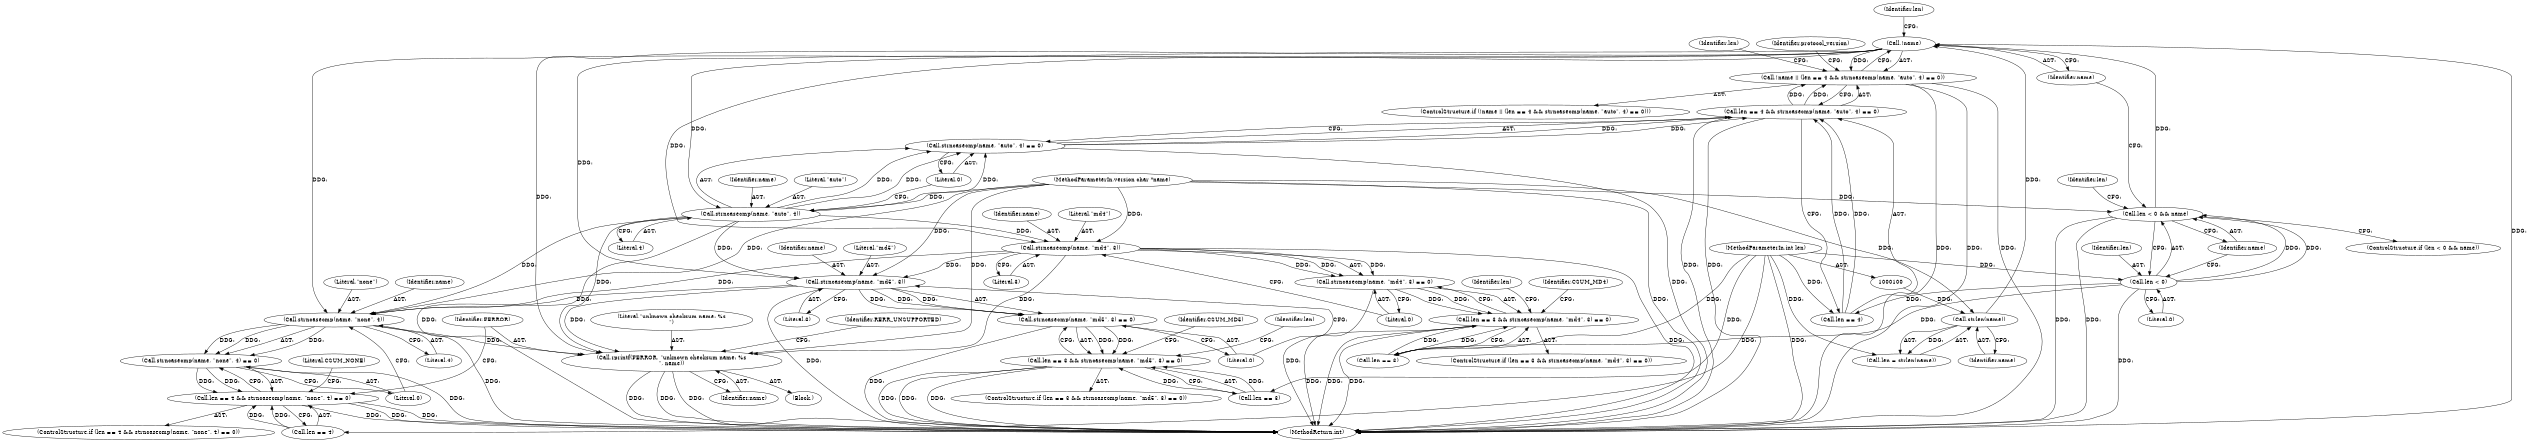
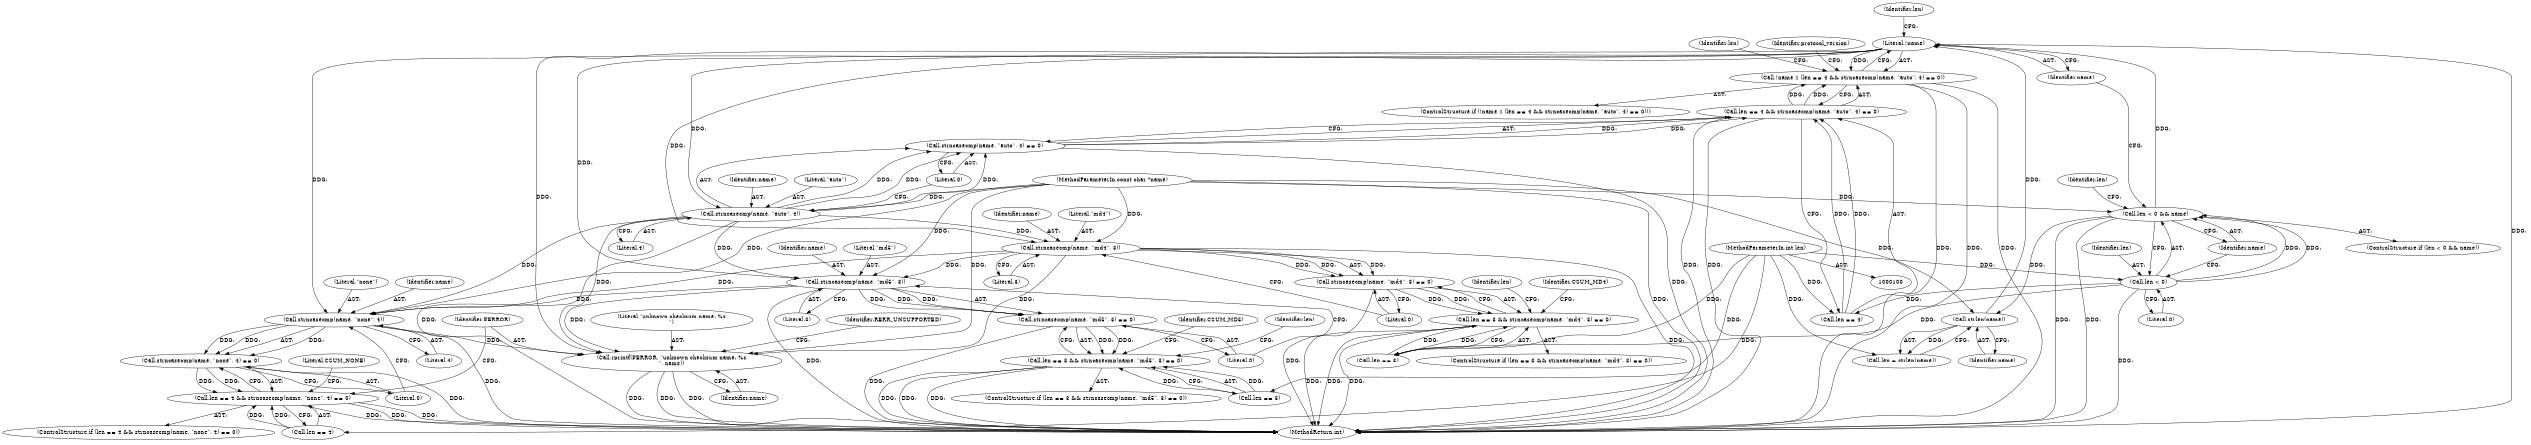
  digraph {
-   n1 [label="(Call,!name)"]
+   n1 [label="(Literal,!name)"]
    n2 [label="(Call,!name || (len == 4 && strncasecmp(name, \"auto\", 4) == 0))"]
    n3 [label="(Call,strncasecmp(name, \"auto\", 4))"]
    n4 [label="(Call,strncasecmp(name, \"md4\", 3))"]
    n5 [label="(Call,strncasecmp(name, \"md5\", 3))"]
    n6 [label="(Call,strncasecmp(name, \"none\", 4))"]
    n7 [label="(Call,rprintf(FERROR, \"unknown checksum name: %s\n\", name))"]
    n8 [label="(MethodReturn,int)"]
    n9 [label="(Identifier,name)"]
    n10 [label="(Call,len == 4 && strncasecmp(name, \"auto\", 4) == 0)"]
    n11 [label="(ControlStructure,if (!name || (len == 4 && strncasecmp(name, \"auto\", 4) == 0)))"]
    n12 [label="(Call,strncasecmp(name, \"auto\", 4) == 0)"]
    n13 [label="(Literal,4)"]
    n14 [label="(Call,strncasecmp(name, \"md4\", 3) == 0)"]
    n15 [label="(Literal,3)"]
    n16 [label="(Call,strncasecmp(name, \"md5\", 3) == 0)"]
    n17 [label="(Literal,3)"]
    n18 [label="(Call,strncasecmp(name, \"none\", 4) == 0)"]
    n19 [label="(Literal,4)"]
    n20 [label="(Identifier,name)"]
-   n21 [label="(Block,)"]
    n22 [label="(Call,len < 0 && name)"]
    n23 [label="(Call,len < 0)"]
    n24 [label="(Call,strlen(name))"]
    n25 [label="(Identifier,name)"]
    n26 [label="(ControlStructure,if (len < 0 && name))"]
    n27 [label="(Call,len == 3)"]
    n28 [label="(Call,len == 4)"]
    n29 [label="(Literal,0)"]
    n30 [label="(Call,len = strlen(name))"]
    n31 [label="(Identifier,name)"]
    n32 [label="(Call,len == 3 && strncasecmp(name, \"md4\", 3) == 0)"]
    n33 [label="(MethodParameterIn,int len)"]
    n34 [label="(Call,len == 3)"]
    n35 [label="(Call,len == 4)"]
    1000100
    n37 [label="(Call,len == 3 && strncasecmp(name, \"md5\", 3) == 0)"]
    n38 [label="(Call,len == 4 && strncasecmp(name, \"none\", 4) == 0)"]
-   n39 [label="(MethodParameterIn,version char *name)"]
+   n39 [label="(MethodParameterIn,const char *name)"]
    n40 [label="(Literal,0)"]
    n41 [label="(Literal,0)"]
    n42 [label="(ControlStructure,if (len == 3 && strncasecmp(name, \"md4\", 3) == 0))"]
    n43 [label="(Literal,0)"]
    n44 [label="(ControlStructure,if (len == 3 && strncasecmp(name, \"md5\", 3) == 0))"]
    n45 [label="(Literal,0)"]
    n46 [label="(ControlStructure,if (len == 4 && strncasecmp(name, \"none\", 4) == 0))"]
    n47 [label="(Identifier,len)"]
    n48 [label="(Identifier,name)"]
    n49 [label="(Identifier,RERR_UNSUPPORTED)"]
    n50 [label="(Identifier,name)"]
    n51 [label="(Identifier,len)"]
    n52 [label="(Identifier,len)"]
    n53 [label="(Identifier,FERROR)"]
    n54 [label="(Identifier,len)"]
    n55 [label="(Literal,\"md4\")"]
    n56 [label="(Literal,\"auto\")"]
    n57 [label="(Identifier,name)"]
    n58 [label="(Identifier,len)"]
    n59 [label="(Identifier,CSUM_MD4)"]
    n60 [label="(Literal,\"md5\")"]
    n61 [label="(Literal,\"unknown checksum name: %s\n\")"]
    n62 [label="(Identifier,protocol_version)"]
    n63 [label="(Literal,CSUM_NONE)"]
    n64 [label="(Literal,\"none\")"]
    n65 [label="(Identifier,len)"]
    n66 [label="(Identifier,name)"]
    n67 [label="(Identifier,CSUM_MD5)"]
    n1 -> n2 [label="AST: "]
    n1 -> n2 [label="DDG: "]
    n1 -> n3 [label="DDG: "]
    n1 -> n4 [label="DDG: "]
    n1 -> n5 [label="DDG: "]
    n1 -> n6 [label="DDG: "]
    n1 -> n7 [label="DDG: "]
    n1 -> n8 [label="DDG: "]
    n1 -> n9 [label="CFG: "]
    n2 -> n1 [label="CFG: "]
    n2 -> n8 [label="DDG: "]
    n2 -> n8 [label="DDG: "]
    n2 -> n8 [label="DDG: "]
    n2 -> n10 [label="CFG: "]
    n2 -> n11 [label="AST: "]
    n3 -> n4 [label="DDG: "]
    n3 -> n5 [label="DDG: "]
    n3 -> n6 [label="DDG: "]
    n3 -> n7 [label="DDG: "]
    n3 -> n8 [label="DDG: "]
    n3 -> n12 [label="AST: "]
    n3 -> n12 [label="DDG: "]
    n3 -> n12 [label="DDG: "]
    n3 -> n12 [label="DDG: "]
    n3 -> n13 [label="CFG: "]
    n4 -> n5 [label="DDG: "]
    n4 -> n6 [label="DDG: "]
    n4 -> n7 [label="DDG: "]
    n4 -> n8 [label="DDG: "]
    n4 -> n14 [label="AST: "]
    n4 -> n14 [label="DDG: "]
    n4 -> n14 [label="DDG: "]
    n4 -> n14 [label="DDG: "]
    n4 -> n15 [label="CFG: "]
    n5 -> n6 [label="DDG: "]
    n5 -> n7 [label="DDG: "]
    n5 -> n8 [label="DDG: "]
    n5 -> n16 [label="AST: "]
    n5 -> n16 [label="DDG: "]
    n5 -> n16 [label="DDG: "]
    n5 -> n16 [label="DDG: "]
    n5 -> n17 [label="CFG: "]
    n6 -> n7 [label="DDG: "]
    n6 -> n8 [label="DDG: "]
    n6 -> n18 [label="AST: "]
    n6 -> n18 [label="DDG: "]
    n6 -> n18 [label="DDG: "]
    n6 -> n18 [label="DDG: "]
    n6 -> n19 [label="CFG: "]
    n7 -> n8 [label="DDG: "]
    n7 -> n8 [label="DDG: "]
    n7 -> n8 [label="DDG: "]
    n7 -> n20 [label="CFG: "]
-   n7 -> n21 [label="AST: "]
    n9 -> n1 [label="AST: "]
    n9 -> n22 [label="CFG: "]
    n10 -> n2 [label="AST: "]
    n10 -> n2 [label="DDG: "]
    n10 -> n2 [label="DDG: "]
    n10 -> n8 [label="DDG: "]
    n10 -> n8 [label="DDG: "]
    n10 -> n12 [label="CFG: "]
    n10 -> n28 [label="CFG: "]
    n12 -> n8 [label="DDG: "]
    n12 -> n10 [label="AST: "]
    n12 -> n10 [label="DDG: "]
    n12 -> n10 [label="DDG: "]
    n12 -> n40 [label="CFG: "]
    n13 -> n3 [label="AST: "]
    n14 -> n8 [label="DDG: "]
    n14 -> n32 [label="AST: "]
    n14 -> n32 [label="DDG: "]
    n14 -> n32 [label="DDG: "]
    n14 -> n41 [label="CFG: "]
    n15 -> n4 [label="AST: "]
    n16 -> n8 [label="DDG: "]
    n16 -> n37 [label="AST: "]
    n16 -> n37 [label="DDG: "]
    n16 -> n37 [label="DDG: "]
    n16 -> n43 [label="CFG: "]
    n17 -> n5 [label="AST: "]
    n18 -> n8 [label="DDG: "]
    n18 -> n38 [label="AST: "]
    n18 -> n38 [label="DDG: "]
    n18 -> n38 [label="DDG: "]
    n18 -> n45 [label="CFG: "]
    n19 -> n6 [label="AST: "]
    n20 -> n7 [label="AST: "]
    n22 -> n1 [label="DDG: "]
    n22 -> n8 [label="DDG: "]
    n22 -> n8 [label="DDG: "]
    n22 -> n23 [label="CFG: "]
-   1000100 -> n24 [label="DDG: "]
+   n22 -> n24 [label="DDG: "]
    n22 -> n25 [label="CFG: "]
-   n22 -> n26 [label="CFG: "]
+   n22 -> n26 [label="AST: "]
    n23 -> n8 [label="DDG: "]
    n23 -> n22 [label="AST: "]
    n23 -> n22 [label="DDG: "]
    n23 -> n22 [label="DDG: "]
    n23 -> n27 [label="DDG: "]
    n23 -> n28 [label="DDG: "]
    n23 -> n29 [label="CFG: "]
    n24 -> n1 [label="DDG: "]
    n24 -> n30 [label="AST: "]
    n24 -> n30 [label="DDG: "]
    n24 -> n31 [label="CFG: "]
    n25 -> n22 [label="AST: "]
    n25 -> n23 [label="CFG: "]
    n27 -> n32 [label="AST: "]
    n27 -> n32 [label="DDG: "]
    n27 -> n32 [label="DDG: "]
    n28 -> n10 [label="AST: "]
    n28 -> n10 [label="DDG: "]
    n28 -> n10 [label="DDG: "]
    n29 -> n23 [label="AST: "]
-   n30 -> n24 [label="AST: "]
+   n30 -> n24 [label="CFG: "]
    n31 -> n24 [label="AST: "]
    n32 -> n8 [label="DDG: "]
    n32 -> n8 [label="DDG: "]
    n32 -> n8 [label="DDG: "]
    n32 -> n14 [label="CFG: "]
    n32 -> n27 [label="CFG: "]
    n32 -> n42 [label="AST: "]
-   n33 -> n8 [label="DDG: "]
    n33 -> n23 [label="DDG: "]
    n33 -> n27 [label="DDG: "]
    n33 -> n28 [label="DDG: "]
    n33 -> n30 [label="DDG: "]
    n33 -> n34 [label="DDG: "]
    n33 -> n35 [label="DDG: "]
    n33 -> 1000100 [label="AST: "]
    n34 -> n37 [label="AST: "]
    n34 -> n37 [label="DDG: "]
    n34 -> n37 [label="DDG: "]
    n35 -> n38 [label="AST: "]
    n35 -> n38 [label="DDG: "]
    n35 -> n38 [label="DDG: "]
    n37 -> n8 [label="DDG: "]
    n37 -> n8 [label="DDG: "]
    n37 -> n8 [label="DDG: "]
    n37 -> n16 [label="CFG: "]
    n37 -> n34 [label="CFG: "]
    n37 -> n44 [label="AST: "]
    n38 -> n8 [label="DDG: "]
    n38 -> n8 [label="DDG: "]
    n38 -> n8 [label="DDG: "]
    n38 -> n18 [label="CFG: "]
    n38 -> n35 [label="CFG: "]
    n38 -> n46 [label="AST: "]
    n39 -> n3 [label="DDG: "]
    n39 -> n4 [label="DDG: "]
    n39 -> n5 [label="DDG: "]
    n39 -> n6 [label="DDG: "]
    n39 -> n7 [label="DDG: "]
    n39 -> n8 [label="DDG: "]
    n39 -> n22 [label="DDG: "]
    n39 -> n24 [label="DDG: "]
    n40 -> n3 [label="CFG: "]
    n40 -> n12 [label="AST: "]
    n41 -> n4 [label="CFG: "]
    n41 -> n14 [label="AST: "]
    n43 -> n5 [label="CFG: "]
    n43 -> n16 [label="AST: "]
    n45 -> n6 [label="CFG: "]
    n45 -> n18 [label="AST: "]
    n47 -> n1 [label="CFG: "]
    n48 -> n3 [label="AST: "]
    n49 -> n7 [label="CFG: "]
    n50 -> n4 [label="AST: "]
    n51 -> n32 [label="CFG: "]
    n52 -> n2 [label="CFG: "]
    n53 -> n7 [label="AST: "]
    n53 -> n38 [label="CFG: "]
    n54 -> n37 [label="CFG: "]
    n55 -> n4 [label="AST: "]
    n56 -> n3 [label="AST: "]
    n57 -> n6 [label="AST: "]
    n58 -> n23 [label="AST: "]
    n59 -> n32 [label="CFG: "]
    n60 -> n5 [label="AST: "]
    n61 -> n7 [label="AST: "]
    n62 -> n2 [label="CFG: "]
    n63 -> n38 [label="CFG: "]
    n64 -> n6 [label="AST: "]
    n65 -> n22 [label="CFG: "]
    n66 -> n5 [label="AST: "]
    n67 -> n37 [label="CFG: "]
  }
